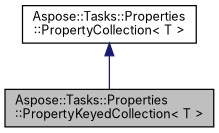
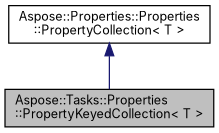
  digraph {
    fontname=Inter
    node [color=black fontname=Inter fontsize=10 shape=record style=filled]
    n1 [fillcolor=grey75 fontcolor=black height=0.2 label="Aspose::Tasks::Properties\l::PropertyKeyedCollection\< T \>" width=0.4]
-   n2 [fillcolor=white height=0.2 label="Aspose::Tasks::Properties\l::PropertyCollection\< T \>" width=0.4]
+   n2 [fillcolor=white height=0.2 label="Aspose::Properties::Properties\l::PropertyCollection\< T \>" width=0.4]
    n2 -> n1 [color=midnightblue dir=back fontname=Inter fontsize=10 labelfontname=Helvetica labelfontsize=10 style=solid]
  }
